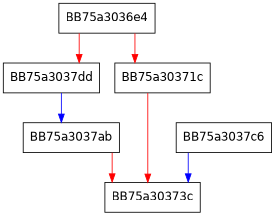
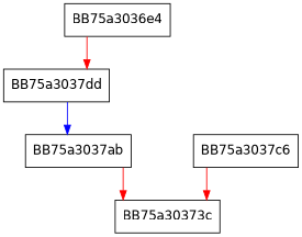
  digraph {
    fontname="DejaVu Sans"
    splines=ortho
    node [fontname="DejaVu Sans" shape=box]
    edge [color=red fontname="DejaVu Sans"]
    BB75a3036e4
    BB75a3037dd
-   BB75a30371c
    BB75a3037ab
    BB75a30373c
    BB75a3037c6
    BB75a3036e4 -> BB75a3037dd
-   BB75a3036e4 -> BB75a30371c
    BB75a3037dd -> BB75a3037ab [color=blue]
-   BB75a30371c -> BB75a30373c
    BB75a3037ab -> BB75a30373c
-   BB75a3037c6 -> BB75a30373c [color=blue]
+   BB75a3037c6 -> BB75a30373c
  }
